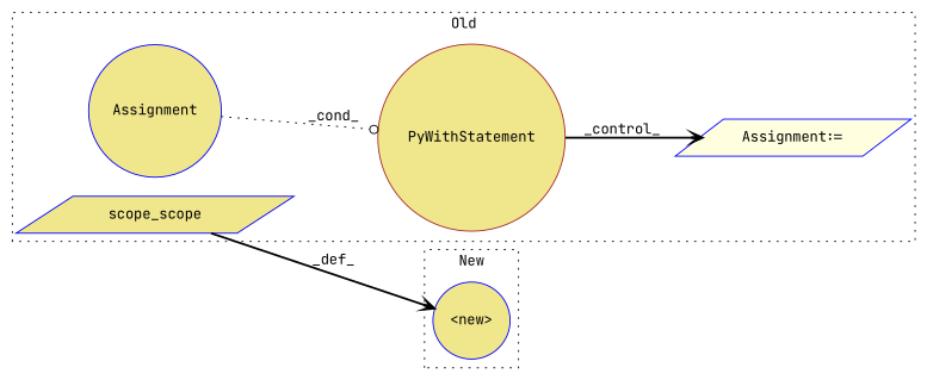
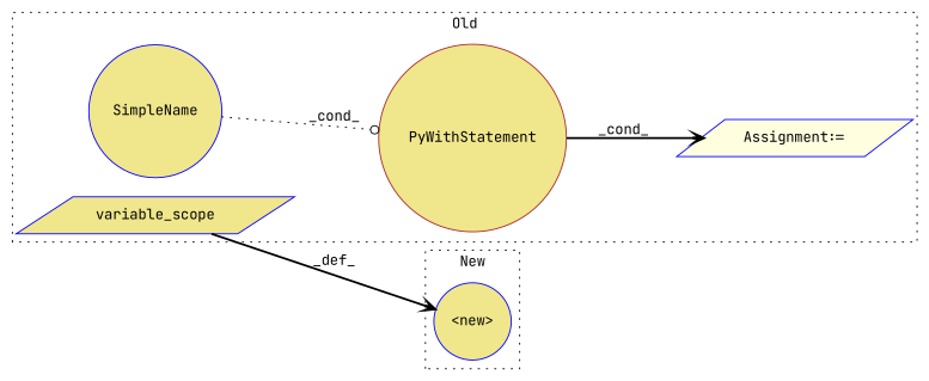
  digraph {
    fontname="JetBrains Mono"
    rankdir=LR
    node [color=blue fillcolor=khaki fontname="JetBrains Mono" shape=circle style=filled]
    edge [arrowhead=vee fontname="JetBrains Mono" style=bold]
    n1 [a=7 fillcolor=lightyellow l=2 label="Assignment:=" s=7291 shape=parallelogram]
-   n2 [a=42 label=Assignment]
+   n2 [a=42 label=SimpleName]
    n3 [a=104 color=brown l="10,2" label=PyWithStatement s="7226,7277"]
-   n4 [a=32 l="15,1" label=scope_scope s="7257,7276" shape=parallelogram]
+   n4 [a=32 l="15,1" label=variable_scope s="7257,7276" shape=parallelogram]
    n5 [a=46 l="6,2" label="<new>" s="7232,7252"]
    subgraph cluster_1 {
      label=Old
      style=dotted
      n1
      n2
      n3
      n4
    }
    subgraph cluster_2 {
      label=New
      style=dotted
      n5
    }
    n2 -> n3 [arrowhead=odot label=_cond_ style=dotted]
-   n3 -> n1 [label=_control_]
+   n3 -> n1 [label=_cond_]
    n4 -> n5 [label=_def_]
  }
